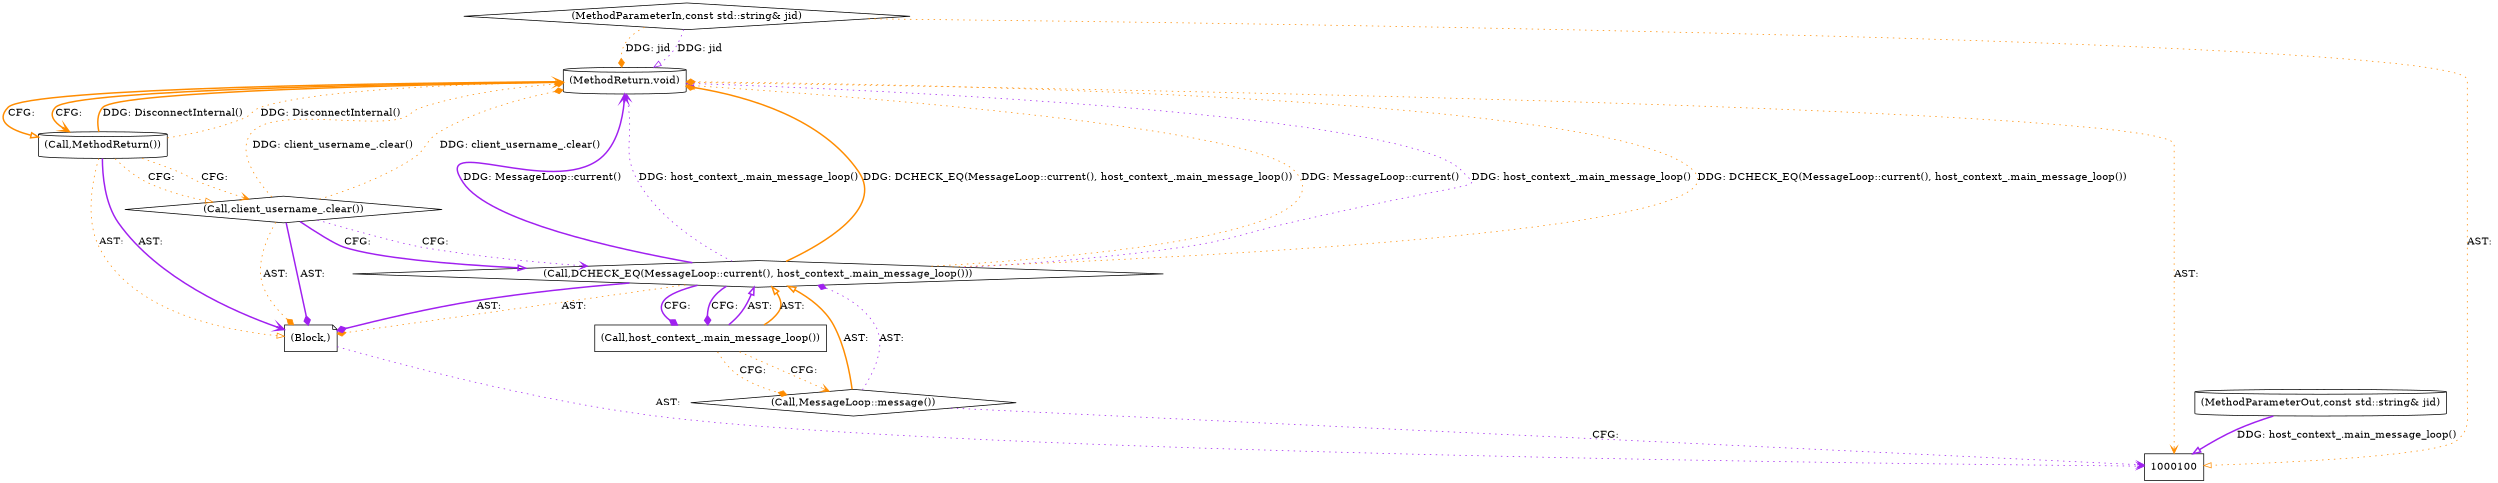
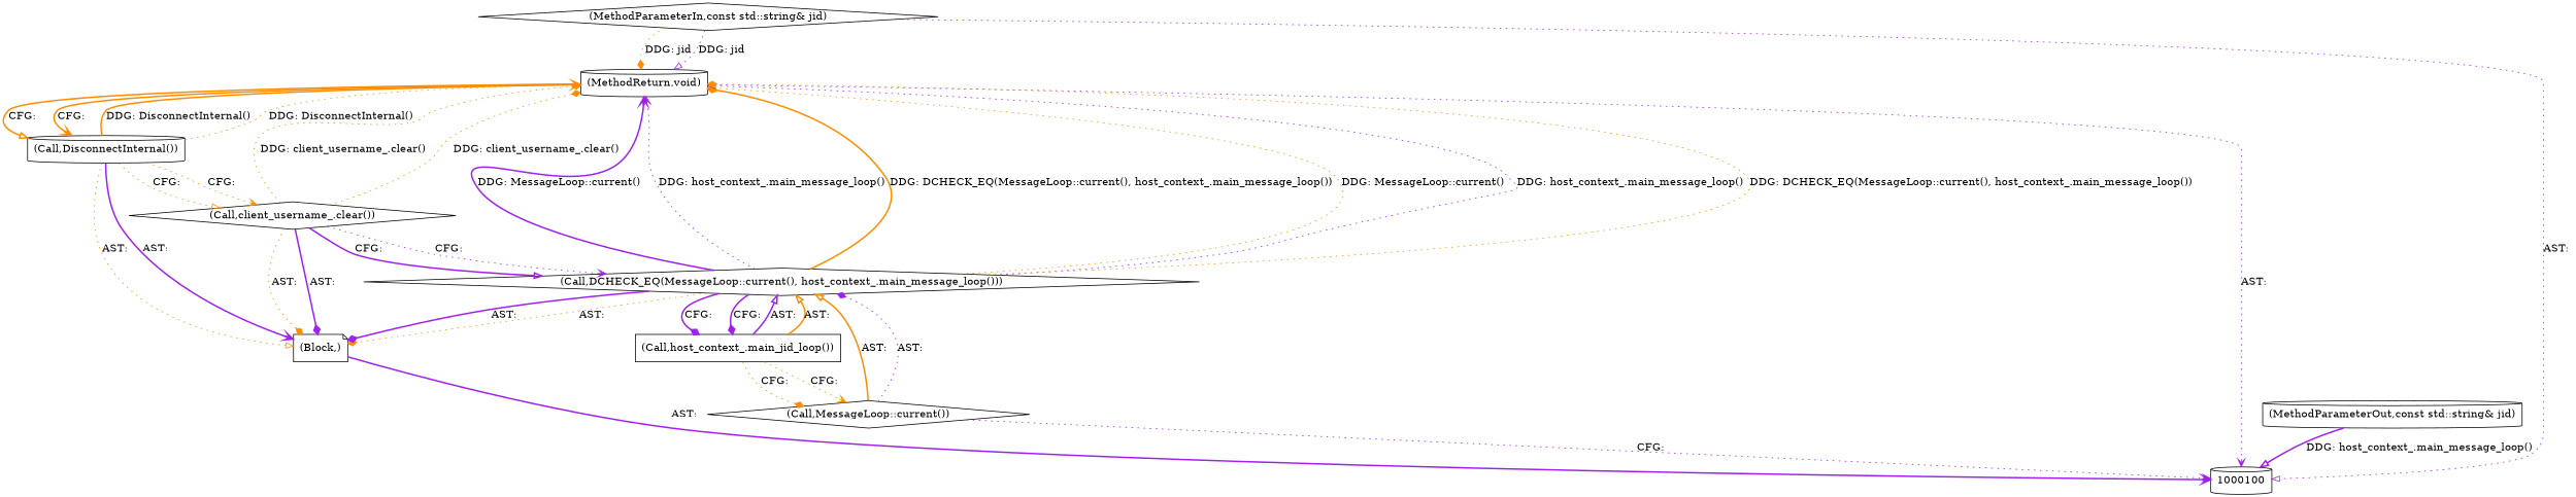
  digraph {
    node [shape=diamond]
    edge [arrowhead=diamond color=darkorange style=dotted]
    n1 [label="(MethodReturn,void)" shape=cylinder]
-   n2 [label="(Call,MethodReturn())" shape=cylinder]
-   1000100 [shape=box]
+   n2 [label="(Call,DisconnectInternal())" shape=cylinder]
+   1000100 [shape=cylinder]
    n4 [label="(Block,)" shape=note]
    n5 [label="(Call,client_username_.clear())"]
    n6 [label="(MethodParameterIn,const std::string& jid)"]
    n7 [label="(MethodParameterOut,const std::string& jid)" shape=cylinder]
-   n8 [label="(Call,MessageLoop::message())"]
+   n8 [label="(Call,MessageLoop::current())"]
    n9 [label="(Call,DCHECK_EQ(MessageLoop::current(), host_context_.main_message_loop()))"]
-   n10 [label="(Call,host_context_.main_message_loop())" shape=box]
+   n10 [label="(Call,host_context_.main_jid_loop())" shape=box]
    n1 -> n2 [arrowhead=onormal label="CFG: " style=bold]
    n1 -> n2 [arrowhead=vee label="CFG: " style=bold]
-   n1 -> 1000100 [arrowhead=vee label="AST: "]
+   n1 -> 1000100 [arrowhead=vee color=purple label="AST: "]
    n2 -> n1 [arrowhead=vee label="DDG: DisconnectInternal()" style=bold]
    n2 -> n1 [arrowhead=onormal label="DDG: DisconnectInternal()"]
    n2 -> n4 [arrowhead=vee color=purple label="AST: " style=bold]
    n2 -> n4 [arrowhead=onormal label="AST: "]
    n2 -> n5 [arrowhead=onormal label="CFG: "]
    n2 -> n5 [arrowhead=vee label="CFG: "]
-   n4 -> 1000100 [arrowhead=vee color=purple label="AST: "]
+   n4 -> 1000100 [arrowhead=vee color=purple label="AST: " style=bold]
    n5 -> n1 [label="DDG: client_username_.clear()"]
    n5 -> n1 [label="DDG: client_username_.clear()"]
    n5 -> n4 [color=purple label="AST: " style=bold]
    n5 -> n4 [label="AST: "]
    n5 -> n9 [arrowhead=onormal color=purple label="CFG: " style=bold]
    n5 -> n9 [arrowhead=vee color=purple label="CFG: "]
    n6 -> n1 [label="DDG: jid"]
    n6 -> n1 [arrowhead=onormal color=purple label="DDG: jid"]
-   n6 -> 1000100 [arrowhead=onormal label="AST: "]
+   n6 -> 1000100 [arrowhead=onormal color=purple label="AST: "]
    n7 -> 1000100 [arrowhead=onormal color=purple label="DDG: host_context_.main_message_loop()" style=bold]
    n8 -> 1000100 [arrowhead=vee color=purple label="CFG: "]
    n8 -> n9 [arrowhead=onormal label="AST: " style=bold]
    n8 -> n9 [color=purple label="AST: "]
    n9 -> n1 [arrowhead=vee color=purple label="DDG: MessageLoop::current()" style=bold]
    n9 -> n1 [arrowhead=vee color=purple label="DDG: host_context_.main_message_loop()"]
    n9 -> n1 [label="DDG: DCHECK_EQ(MessageLoop::current(), host_context_.main_message_loop())" style=bold]
    n9 -> n1 [arrowhead=vee label="DDG: MessageLoop::current()"]
    n9 -> n1 [arrowhead=onormal color=purple label="DDG: host_context_.main_message_loop()"]
    n9 -> n1 [label="DDG: DCHECK_EQ(MessageLoop::current(), host_context_.main_message_loop())"]
    n9 -> n4 [label="AST: "]
    n9 -> n4 [color=purple label="AST: " style=bold]
    n9 -> n10 [color=purple label="CFG: " style=bold]
    n9 -> n10 [color=purple label="CFG: " style=bold]
    n10 -> n8 [arrowhead=vee label="CFG: "]
    n10 -> n8 [label="CFG: "]
    n10 -> n9 [arrowhead=onormal color=purple label="AST: " style=bold]
    n10 -> n9 [arrowhead=onormal label="AST: " style=bold]
  }
